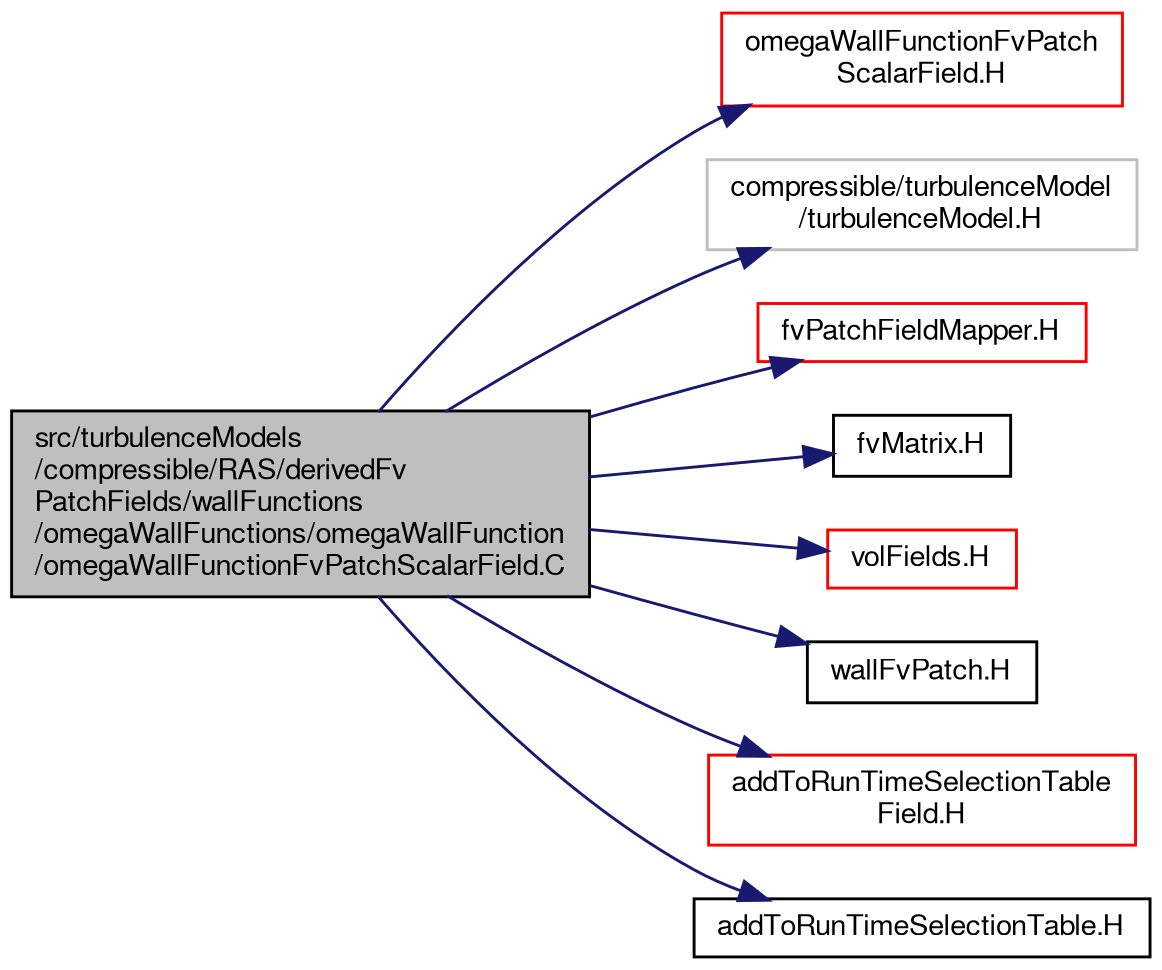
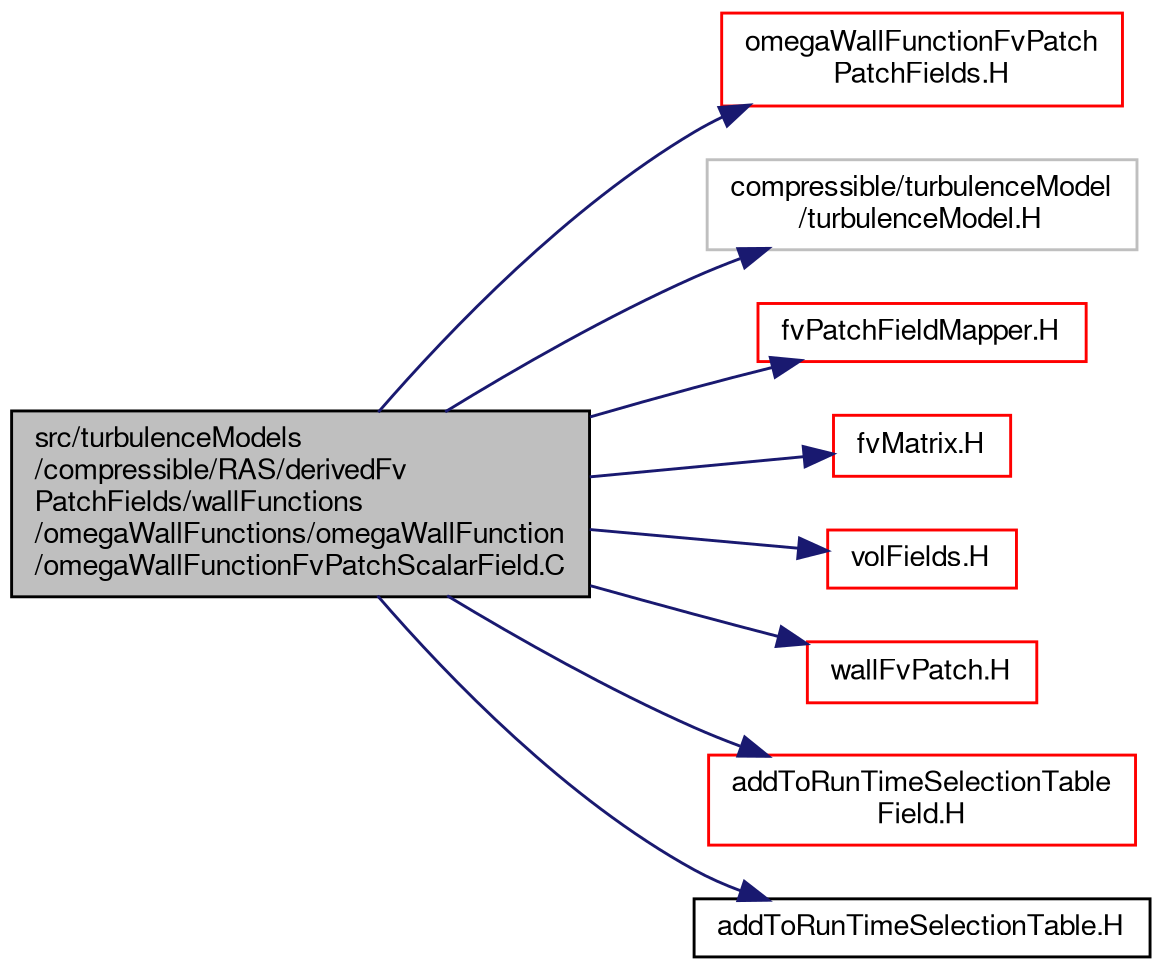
  digraph {
    rankdir=LR
    node [color=red fontname=FreeSans fontsize=10 shape=record]
    edge [color=midnightblue fontname=FreeSans fontsize=10 labelfontname=FreeSans labelfontsize=10 style=solid]
    n1 [color=black fillcolor=grey75 fontcolor=black height=0.2 label="src/turbulenceModels\l/compressible/RAS/derivedFv\lPatchFields/wallFunctions\l/omegaWallFunctions/omegaWallFunction\l/omegaWallFunctionFvPatchScalarField.C" style=filled width=0.4]
-   n2 [height=0.2 label="omegaWallFunctionFvPatch\lScalarField.H" width=0.4]
+   n2 [height=0.2 label="omegaWallFunctionFvPatch\lPatchFields.H" width=0.4]
    n3 [color=grey75 height=0.2 label="compressible/turbulenceModel\l/turbulenceModel.H" width=0.4]
    n4 [height=0.2 label="fvPatchFieldMapper.H" width=0.4]
-   n5 [color=black height=0.2 label="fvMatrix.H" width=0.4]
+   n5 [height=0.2 label="fvMatrix.H" width=0.4]
    n6 [height=0.2 label="volFields.H" width=0.4]
-   n7 [color=black height=0.2 label="wallFvPatch.H" width=0.4]
+   n7 [height=0.2 label="wallFvPatch.H" width=0.4]
    n8 [height=0.2 label="addToRunTimeSelectionTable\lField.H" width=0.4]
    n9 [color=black height=0.2 label="addToRunTimeSelectionTable.H" width=0.4]
    n1 -> n2
    n1 -> n3
    n1 -> n4
    n1 -> n5
    n1 -> n6
    n1 -> n7
    n1 -> n8
    n1 -> n9
  }
